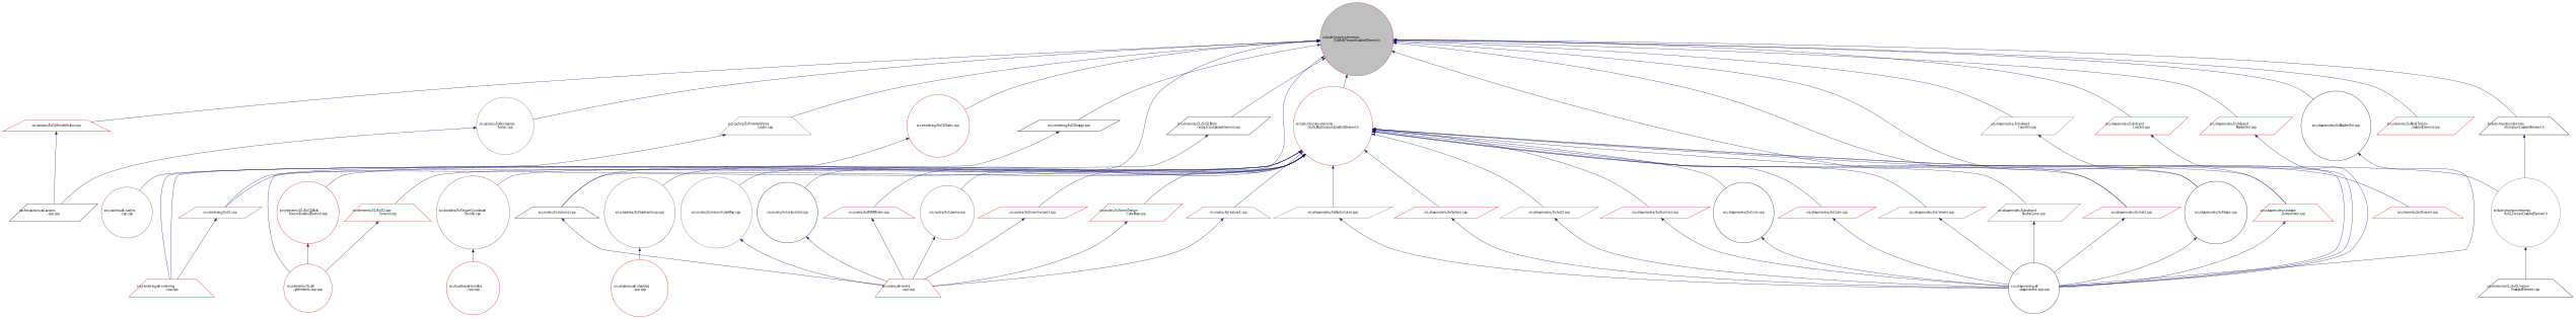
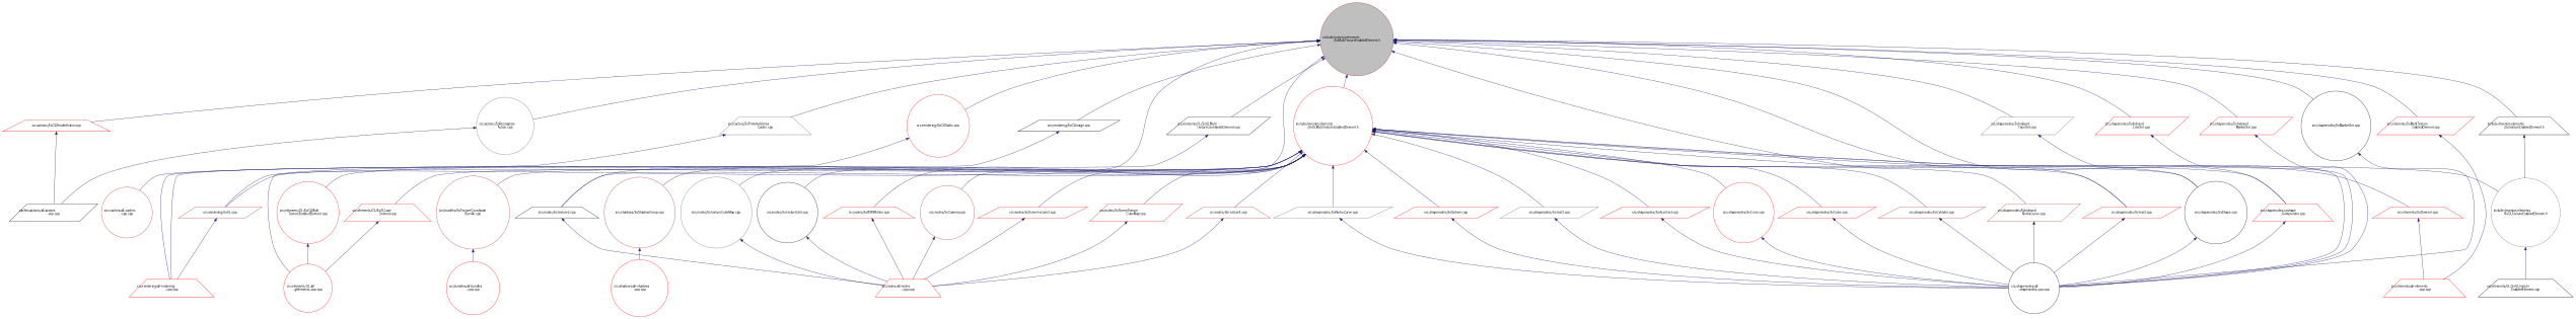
  digraph {
    fontname=Inter
    node [color=red fillcolor=white fontname=Inter fontsize=10 shape=circle style=filled]
    edge [color=midnightblue dir=back fontname=Inter fontsize=10 labelfontname=Helvetica labelfontsize=10 style=solid]
    n1 [color=brown fillcolor=grey75 fontcolor=black height=0.2 label="include/Inventor/elements\l/SoMultiTextureEnabledElement.h" width=0.4]
    n2 [height=0.2 label="src/actions/SoGLRenderAction.cpp" shape=trapezium width=0.4]
    n3 [color=gray40 height=0.2 label="src/actions/SoReorganize\lAction.cpp" width=0.4]
    n4 [color=gray40 height=0.2 label="src/caches/SoPrimitiveVertex\lCache.cpp" shape=trapezium width=0.4]
    n5 [color=black height=0.2 label="src/elements/GL/SoGLMulti\lTextureCoordinateElement.cpp" shape=parallelogram width=0.4]
    n6 [height=0.2 label="src/elements/SoMultiTexture\lEnabledElement.cpp" shape=parallelogram width=0.4]
    n7 [color=black height=0.2 label="src/nodes/SoTexture2.cpp" shape=trapezium width=0.4]
    n8 [color=brown height=0.2 label="src/rendering/SoGL.cpp" shape=parallelogram width=0.4]
    n9 [color=black height=0.2 label="src/rendering/SoGLImage.cpp" shape=parallelogram width=0.4]
    n10 [height=0.2 label="src/rendering/SoGLNurbs.cpp" width=0.4]
    n11 [color=gray40 height=0.2 label="src/shapenodes/SoIndexed\lFaceSet.cpp" shape=parallelogram width=0.4]
    n12 [height=0.2 label="src/shapenodes/SoIndexed\lLineSet.cpp" shape=parallelogram width=0.4]
    n13 [height=0.2 label="src/shapenodes/SoIndexed\lMarkerSet.cpp" shape=parallelogram width=0.4]
    n14 [color=black height=0.2 label="src/shapenodes/SoMarkerSet.cpp" width=0.4]
    n15 [color=black height=0.2 label="src/shapenodes/SoShape.cpp" width=0.4]
    n16 [height=0.2 label="src/shapenodes/soshape\l_bumprender.cpp" shape=trapezium width=0.4]
    n17 [height=0.2 label="src/shapenodes/SoText2.cpp" shape=parallelogram width=0.4]
    n18 [height=0.2 label="include/Inventor/elements\l/SoGLMultiTextureEnabledElement.h" width=0.4]
    n19 [color=black height=0.2 label="include/Inventor/elements\l/SoTextureEnabledElement.h" shape=trapezium width=0.4]
    n20 [color=black height=0.2 label="caches/actions/all-actions\l-cpp.cpp" shape=parallelogram width=0.4]
    n21 [color=brown height=0.2 label="src/caches/all-caches\l-cpp.cpp" width=0.4]
    n22 [height=0.2 label="src/elements/GL/all\l-glelements-cpp.cpp" width=0.4]
+   n23 [height=0.2 label="src/elements/all-elements\l-cpp.cpp" shape=trapezium width=0.4]
    n24 [height=0.2 label="src/nodes/all-nodes\l-cpp.cpp" shape=trapezium width=0.4]
    n25 [height=0.2 label="src/rendering/all-rendering\l-cpp.cpp" shape=trapezium width=0.4]
    n26 [color=black height=0.2 label="src/shapenodes/all\l-shapenodes-cpp.cpp" width=0.4]
    n27 [color=brown height=0.2 label="src/bundles/SoTextureCoordinate\lBundle.cpp" width=0.4]
    n28 [height=0.2 label="src/elements/GL/SoGLLazy\lElement.cpp" shape=trapezium width=0.4]
    n29 [height=0.2 label="src/elements/GL/SoGLMulti\lTextureEnabledElement.cpp" width=0.4]
    n30 [height=0.2 label="src/elements/SoElement.cpp" shape=trapezium width=0.4]
    n31 [color=brown height=0.2 label="src/nodes/SoCamera.cpp" width=0.4]
    n32 [height=0.2 label="src/nodes/SoSceneTexture2.cpp" shape=parallelogram width=0.4]
    n33 [height=0.2 label="src/nodes/SoSceneTexture\lCubeMap.cpp" shape=parallelogram width=0.4]
    n34 [color=brown height=0.2 label="src/nodes/SoTexture3.cpp" shape=trapezium width=0.4]
    n35 [color=gray40 height=0.2 label="src/nodes/SoTextureCubeMap.cpp" width=0.4]
    n36 [color=black height=0.2 label="src/nodes/SoTextureUnit.cpp" width=0.4]
    n37 [height=0.2 label="src/nodes/SoWWWInline.cpp" shape=trapezium width=0.4]
    n38 [color=brown height=0.2 label="src/shadows/SoShadowGroup.cpp" width=0.4]
    n39 [height=0.2 label="src/shapenodes/SoAsciiText.cpp" shape=parallelogram width=0.4]
-   n40 [color=black height=0.2 label="src/shapenodes/SoCone.cpp" width=0.4]
+   n40 [height=0.2 label="src/shapenodes/SoCone.cpp" width=0.4]
    n41 [height=0.2 label="src/shapenodes/SoCube.cpp" shape=parallelogram width=0.4]
    n42 [color=brown height=0.2 label="src/shapenodes/SoCylinder.cpp" shape=parallelogram width=0.4]
    n43 [color=brown height=0.2 label="src/shapenodes/SoIndexed\lNurbsCurve.cpp" shape=parallelogram width=0.4]
    n44 [color=gray40 height=0.2 label="src/shapenodes/SoNurbsCurve.cpp" shape=parallelogram width=0.4]
    n45 [height=0.2 label="src/shapenodes/SoSphere.cpp" shape=parallelogram width=0.4]
    n46 [color=gray40 height=0.2 label="src/shapenodes/SoText3.cpp" shape=parallelogram width=0.4]
    n47 [color=gray40 height=0.2 label="include/Inventor/elements\l/SoGLTextureEnabledElement.h" width=0.4]
    n48 [height=0.2 label="src/bundles/all-bundles\l-cpp.cpp" width=0.4]
    n49 [height=0.2 label="src/shadows/all-shadows\l-cpp.cpp" width=0.4]
    n50 [color=black height=0.2 label="src/elements/GL/SoGLTexture\lEnabledElement.cpp" shape=trapezium width=0.4]
    n1 -> n2
    n1 -> n3
    n1 -> n4
    n1 -> n5
    n1 -> n6
    n1 -> n7
    n1 -> n8
    n1 -> n9
    n1 -> n10
    n1 -> n11
    n1 -> n12
    n1 -> n13
    n1 -> n14
    n1 -> n15
    n1 -> n16
    n1 -> n17
    n1 -> n18
    n1 -> n19
    n2 -> n20
    n3 -> n20
    n4 -> n21
    n5 -> n22
+   n6 -> n23
    n7 -> n24
    n8 -> n25
    n9 -> n25
    n10 -> n25
    n11 -> n26
    n12 -> n26
    n13 -> n26
    n14 -> n26
    n15 -> n26
    n16 -> n26
    n17 -> n26
    n18 -> n7
    n18 -> n8
    n18 -> n15
    n18 -> n16
    n18 -> n17
    n18 -> n27
    n18 -> n28
    n18 -> n29
    n18 -> n30
    n18 -> n31
    n18 -> n32
    n18 -> n33
    n18 -> n34
    n18 -> n35
    n18 -> n36
    n18 -> n37
    n18 -> n38
    n18 -> n39
    n18 -> n40
    n18 -> n41
    n18 -> n42
    n18 -> n43
    n18 -> n44
    n18 -> n45
    n18 -> n46
    n18 -> n47
    n19 -> n47
    n27 -> n48
    n28 -> n22
    n29 -> n22
+   n30 -> n23
    n31 -> n24
    n32 -> n24
    n33 -> n24
    n34 -> n24
    n35 -> n24
    n36 -> n24
    n37 -> n24
    n38 -> n49
    n39 -> n26
    n40 -> n26
    n41 -> n26
    n42 -> n26
    n43 -> n26
    n44 -> n26
    n45 -> n26
    n46 -> n26
    n47 -> n50
  }
